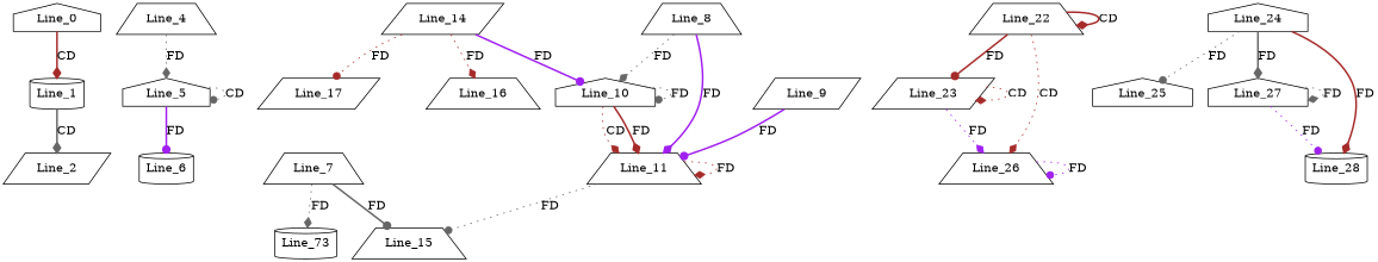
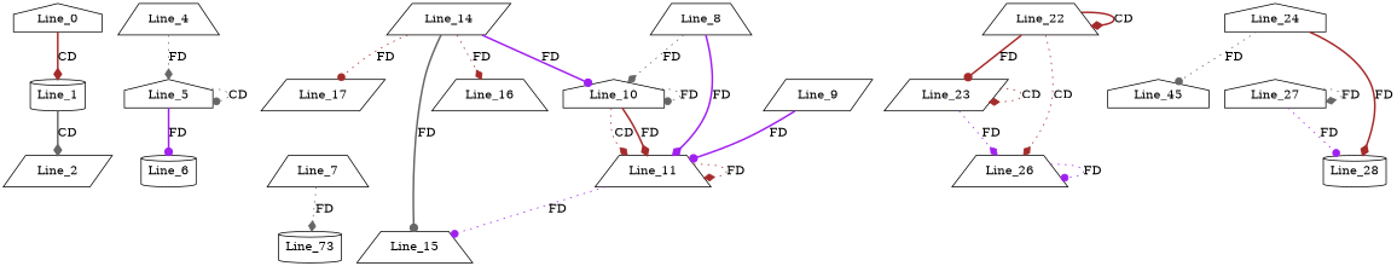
  digraph {
    node [shape=trapezium]
    edge [arrowhead=diamond color=brown style=dotted]
    Line_0 [shape=house]
    Line_1 [shape=cylinder]
    Line_2 [shape=parallelogram]
    Line_5 [shape=house]
    Line_6 [shape=cylinder]
    Line_4
    Line_10 [shape=house]
    Line_11
    Line_15
    Line_8
    n11 [label=Line_73 shape=cylinder]
    Line_7
    Line_9 [shape=parallelogram]
    Line_14 [shape=parallelogram]
    Line_16
    Line_17 [shape=parallelogram]
    Line_22
    Line_23 [shape=parallelogram]
    Line_26
    Line_24 [shape=house]
-   Line_25 [shape=house]
+   Line_25 [shape=house label=Line_45]
    Line_27 [shape=house]
    Line_28 [shape=cylinder]
    Line_0 -> Line_1 [label=CD style=bold]
    Line_1 -> Line_2 [color=gray40 label=CD style=bold]
    Line_5 -> Line_5 [arrowhead=dot color=gray40 label=CD]
    Line_5 -> Line_6 [arrowhead=dot color=purple label=FD style=bold]
    Line_4 -> Line_5 [color=gray40 label=FD]
    Line_10 -> Line_10 [arrowhead=dot color=gray40 label=FD]
    Line_10 -> Line_11 [label=CD]
    Line_10 -> Line_11 [label=FD style=bold]
    Line_11 -> Line_11 [label=FD]
-   Line_11 -> Line_15 [arrowhead=dot color=gray40 label=FD]
+   Line_11 -> Line_15 [arrowhead=dot color=purple label=FD]
    Line_8 -> Line_10 [color=gray40 label=FD]
    Line_8 -> Line_11 [color=purple label=FD style=bold]
    Line_7 -> n11 [color=gray40 label=FD]
    Line_9 -> Line_11 [arrowhead=dot color=purple label=FD style=bold]
    Line_14 -> Line_10 [arrowhead=dot color=purple label=FD style=bold]
-   Line_7 -> Line_15 [arrowhead=dot color=gray40 label=FD style=bold]
+   Line_14 -> Line_15 [arrowhead=dot color=gray40 label=FD style=bold]
    Line_14 -> Line_16 [label=FD]
    Line_14 -> Line_17 [arrowhead=dot label=FD]
    Line_22 -> Line_22 [label=CD style=bold]
    Line_22 -> Line_23 [arrowhead=dot label=FD style=bold]
    Line_22 -> Line_26 [label=CD]
    Line_23 -> Line_23 [label=CD]
    Line_23 -> Line_26 [color=purple label=FD]
    Line_26 -> Line_26 [arrowhead=dot color=purple label=FD]
    Line_24 -> Line_25 [arrowhead=dot color=gray40 label=FD]
-   Line_24 -> Line_27 [color=gray40 label=FD style=bold]
    Line_24 -> Line_28 [label=FD style=bold]
    Line_27 -> Line_27 [color=gray40 label=FD]
    Line_27 -> Line_28 [arrowhead=dot color=purple label=FD]
  }
